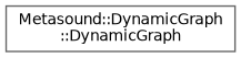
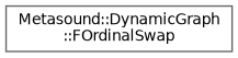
  digraph {
    rankdir=TB
-   n1 [color=grey40 fillcolor=white fontname=Helvetica fontsize=10 height=0.2 label="Metasound::DynamicGraph\l::DynamicGraph" shape=box style=filled width=0.4]
+   n1 [color=grey40 fillcolor=white fontname=Helvetica fontsize=10 height=0.2 label="Metasound::DynamicGraph\l::FOrdinalSwap" shape=box style=filled width=0.4]
  }
